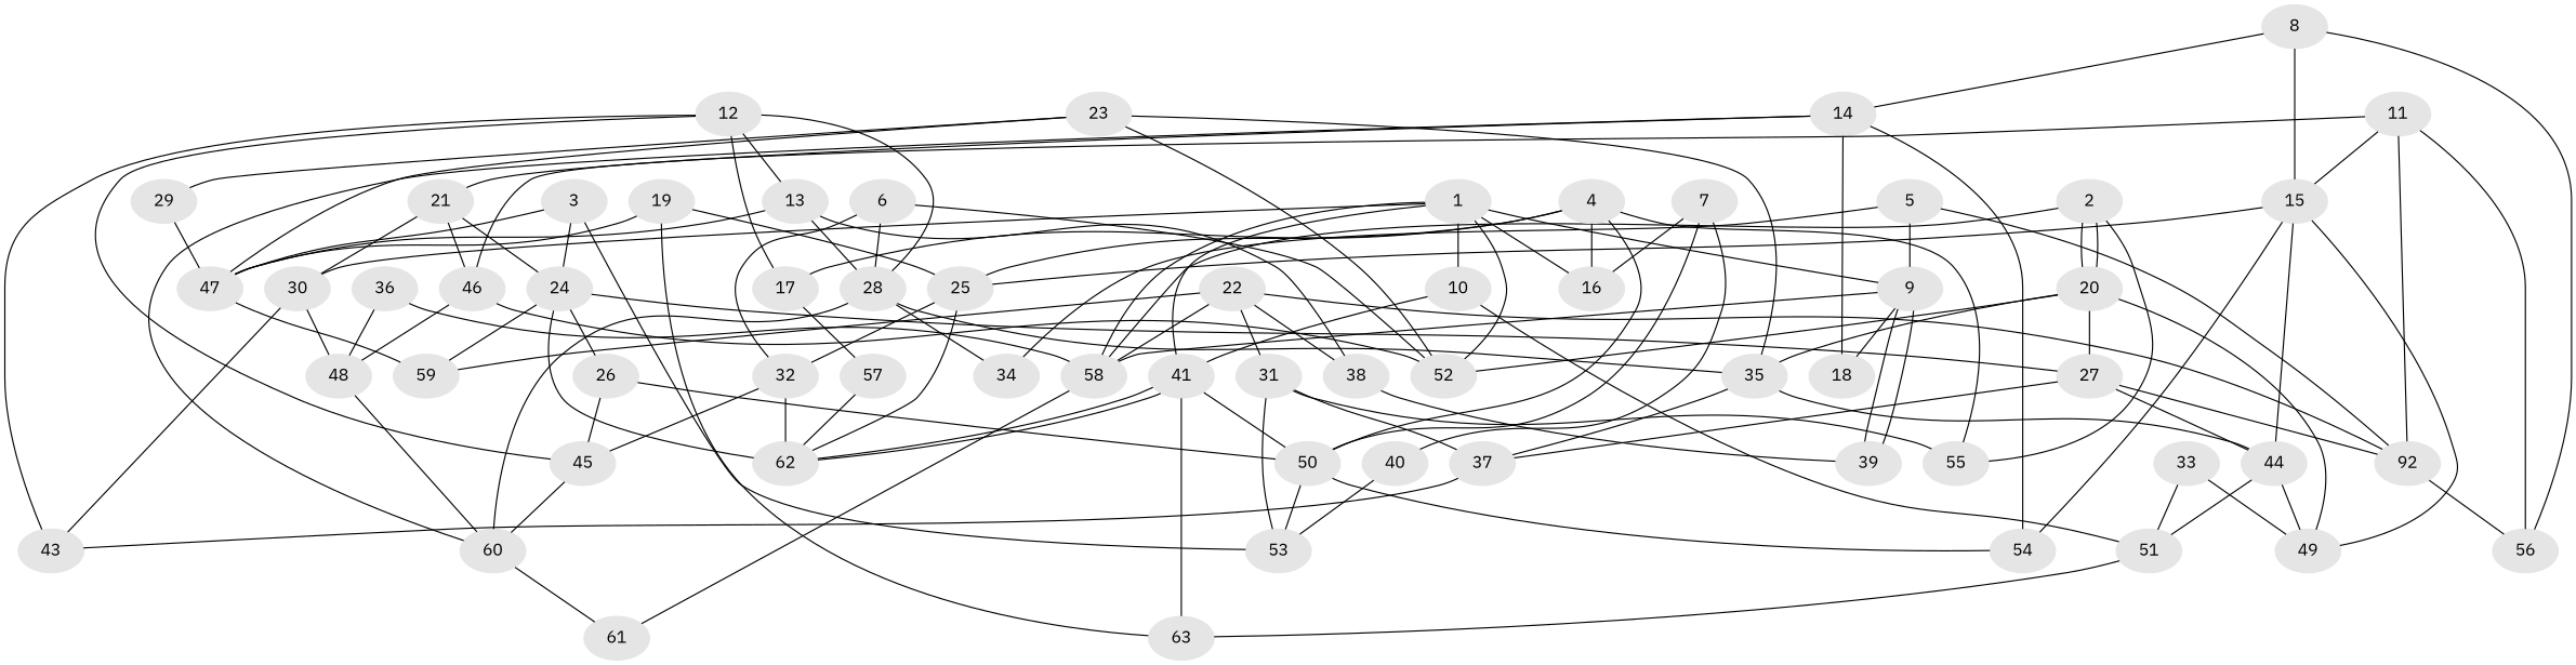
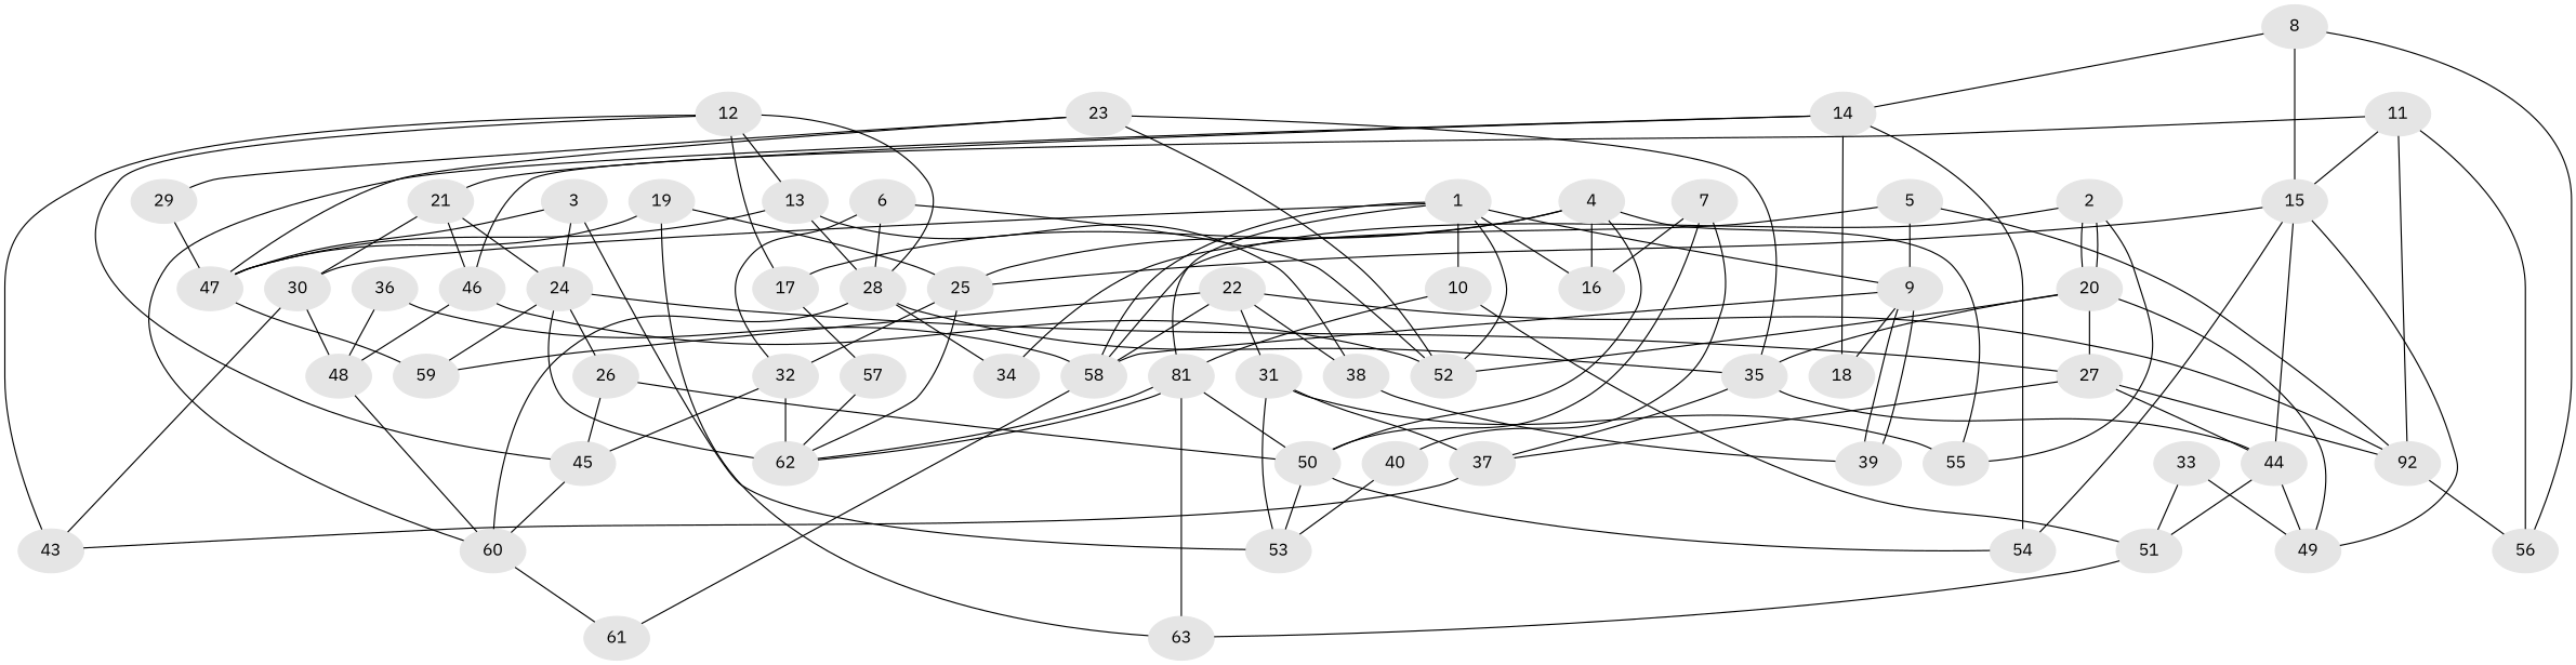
  graph {
    fontname="IBM Plex Sans"
    node [color=gray90 fontname="IBM Plex Sans" style=filled]
    edge [fontname="IBM Plex Sans"]
    1
    9
    10
    16
    30
-   41
+   41 [label=81]
    52
    58
    18
    39
    51
    43
    48
    50
    63
    62
    61
    2
    20
    55
    49
    27
    35
    3
    24
    47
    53
    59
    26
    4
    17
    25
    57
    32
    54
    5
    34
    n38 [label=92]
    56
    6
    28
    60
    45
    7
    40
    8
    14
    15
    21
    44
    11
    46
    12
    13
    38
    19
    37
    22
    31
    23
    29
    33
    36
    1 -- 9
    1 -- 10
    1 -- 16
    1 -- 30
    1 -- 41
    1 -- 52
    1 -- 58
    9 -- 58
    9 -- 18
    9 -- 39
    9 -- 39
    10 -- 41
    10 -- 51
    30 -- 43
    30 -- 48
    41 -- 50
    41 -- 63
    41 -- 62
    41 -- 62
    58 -- 61
    51 -- 63
    48 -- 60
    50 -- 53
    50 -- 54
    2 -- 58
    2 -- 20
    2 -- 20
    2 -- 55
    20 -- 52
    20 -- 49
    20 -- 27
    20 -- 35
    27 -- n38
    27 -- 44
    27 -- 37
    35 -- 44
    35 -- 37
    3 -- 24
    3 -- 47
    3 -- 53
    24 -- 62
    24 -- 27
    24 -- 59
    24 -- 26
    47 -- 59
    26 -- 50
    26 -- 45
    4 -- 16
    4 -- 50
    4 -- 55
    4 -- 17
    4 -- 25
    17 -- 57
    25 -- 62
    25 -- 32
    57 -- 62
    32 -- 62
    32 -- 45
    5 -- 9
    5 -- 34
    5 -- n38
    n38 -- 56
    6 -- 52
    6 -- 32
    6 -- 28
    28 -- 35
    28 -- 34
    28 -- 60
    60 -- 61
    45 -- 60
    7 -- 16
    7 -- 50
    7 -- 40
    40 -- 53
    8 -- 56
    8 -- 14
    8 -- 15
    14 -- 18
    14 -- 54
    14 -- 60
    14 -- 21
    15 -- 49
    15 -- 25
    15 -- 54
    15 -- 44
    21 -- 30
    21 -- 24
    21 -- 46
    44 -- 51
    44 -- 49
    11 -- n38
    11 -- 56
    11 -- 15
    11 -- 46
    46 -- 52
    46 -- 48
    12 -- 43
    12 -- 17
    12 -- 28
    12 -- 45
    12 -- 13
    13 -- 47
    13 -- 28
    13 -- 38
    38 -- 39
    19 -- 63
    19 -- 47
    19 -- 25
    37 -- 43
    22 -- 58
    22 -- 59
    22 -- n38
    22 -- 38
    22 -- 31
    31 -- 55
    31 -- 53
    31 -- 37
    23 -- 52
    23 -- 35
    23 -- 47
    23 -- 29
    29 -- 47
    33 -- 51
    33 -- 49
    36 -- 58
    36 -- 48
  }
